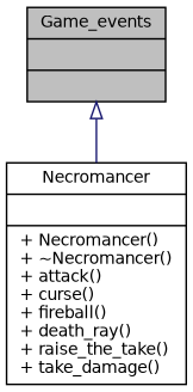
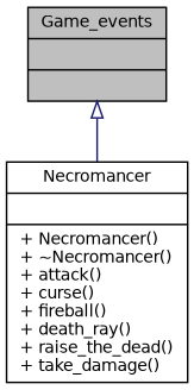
  digraph {
    node [color=black fontname=Helvetica fontsize=10 shape=record style=filled]
    n1 [fillcolor=grey75 fontcolor=black height=0.2 label="{Game_events\n||}" width=0.4]
-   n2 [fillcolor=white height=0.2 label="{Necromancer\n||+ Necromancer()\l+ ~Necromancer()\l+ attack()\l+ curse()\l+ fireball()\l+ death_ray()\l+ raise_the_take()\l+ take_damage()\l}" width=0.4]
+   n2 [fillcolor=white height=0.2 label="{Necromancer\n||+ Necromancer()\l+ ~Necromancer()\l+ attack()\l+ curse()\l+ fireball()\l+ death_ray()\l+ raise_the_dead()\l+ take_damage()\l}" width=0.4]
    n1 -> n2 [arrowtail=onormal color=midnightblue dir=back fontname=Helvetica fontsize=10 labelfontname=Helvetica labelfontsize=10 style=solid]
  }
